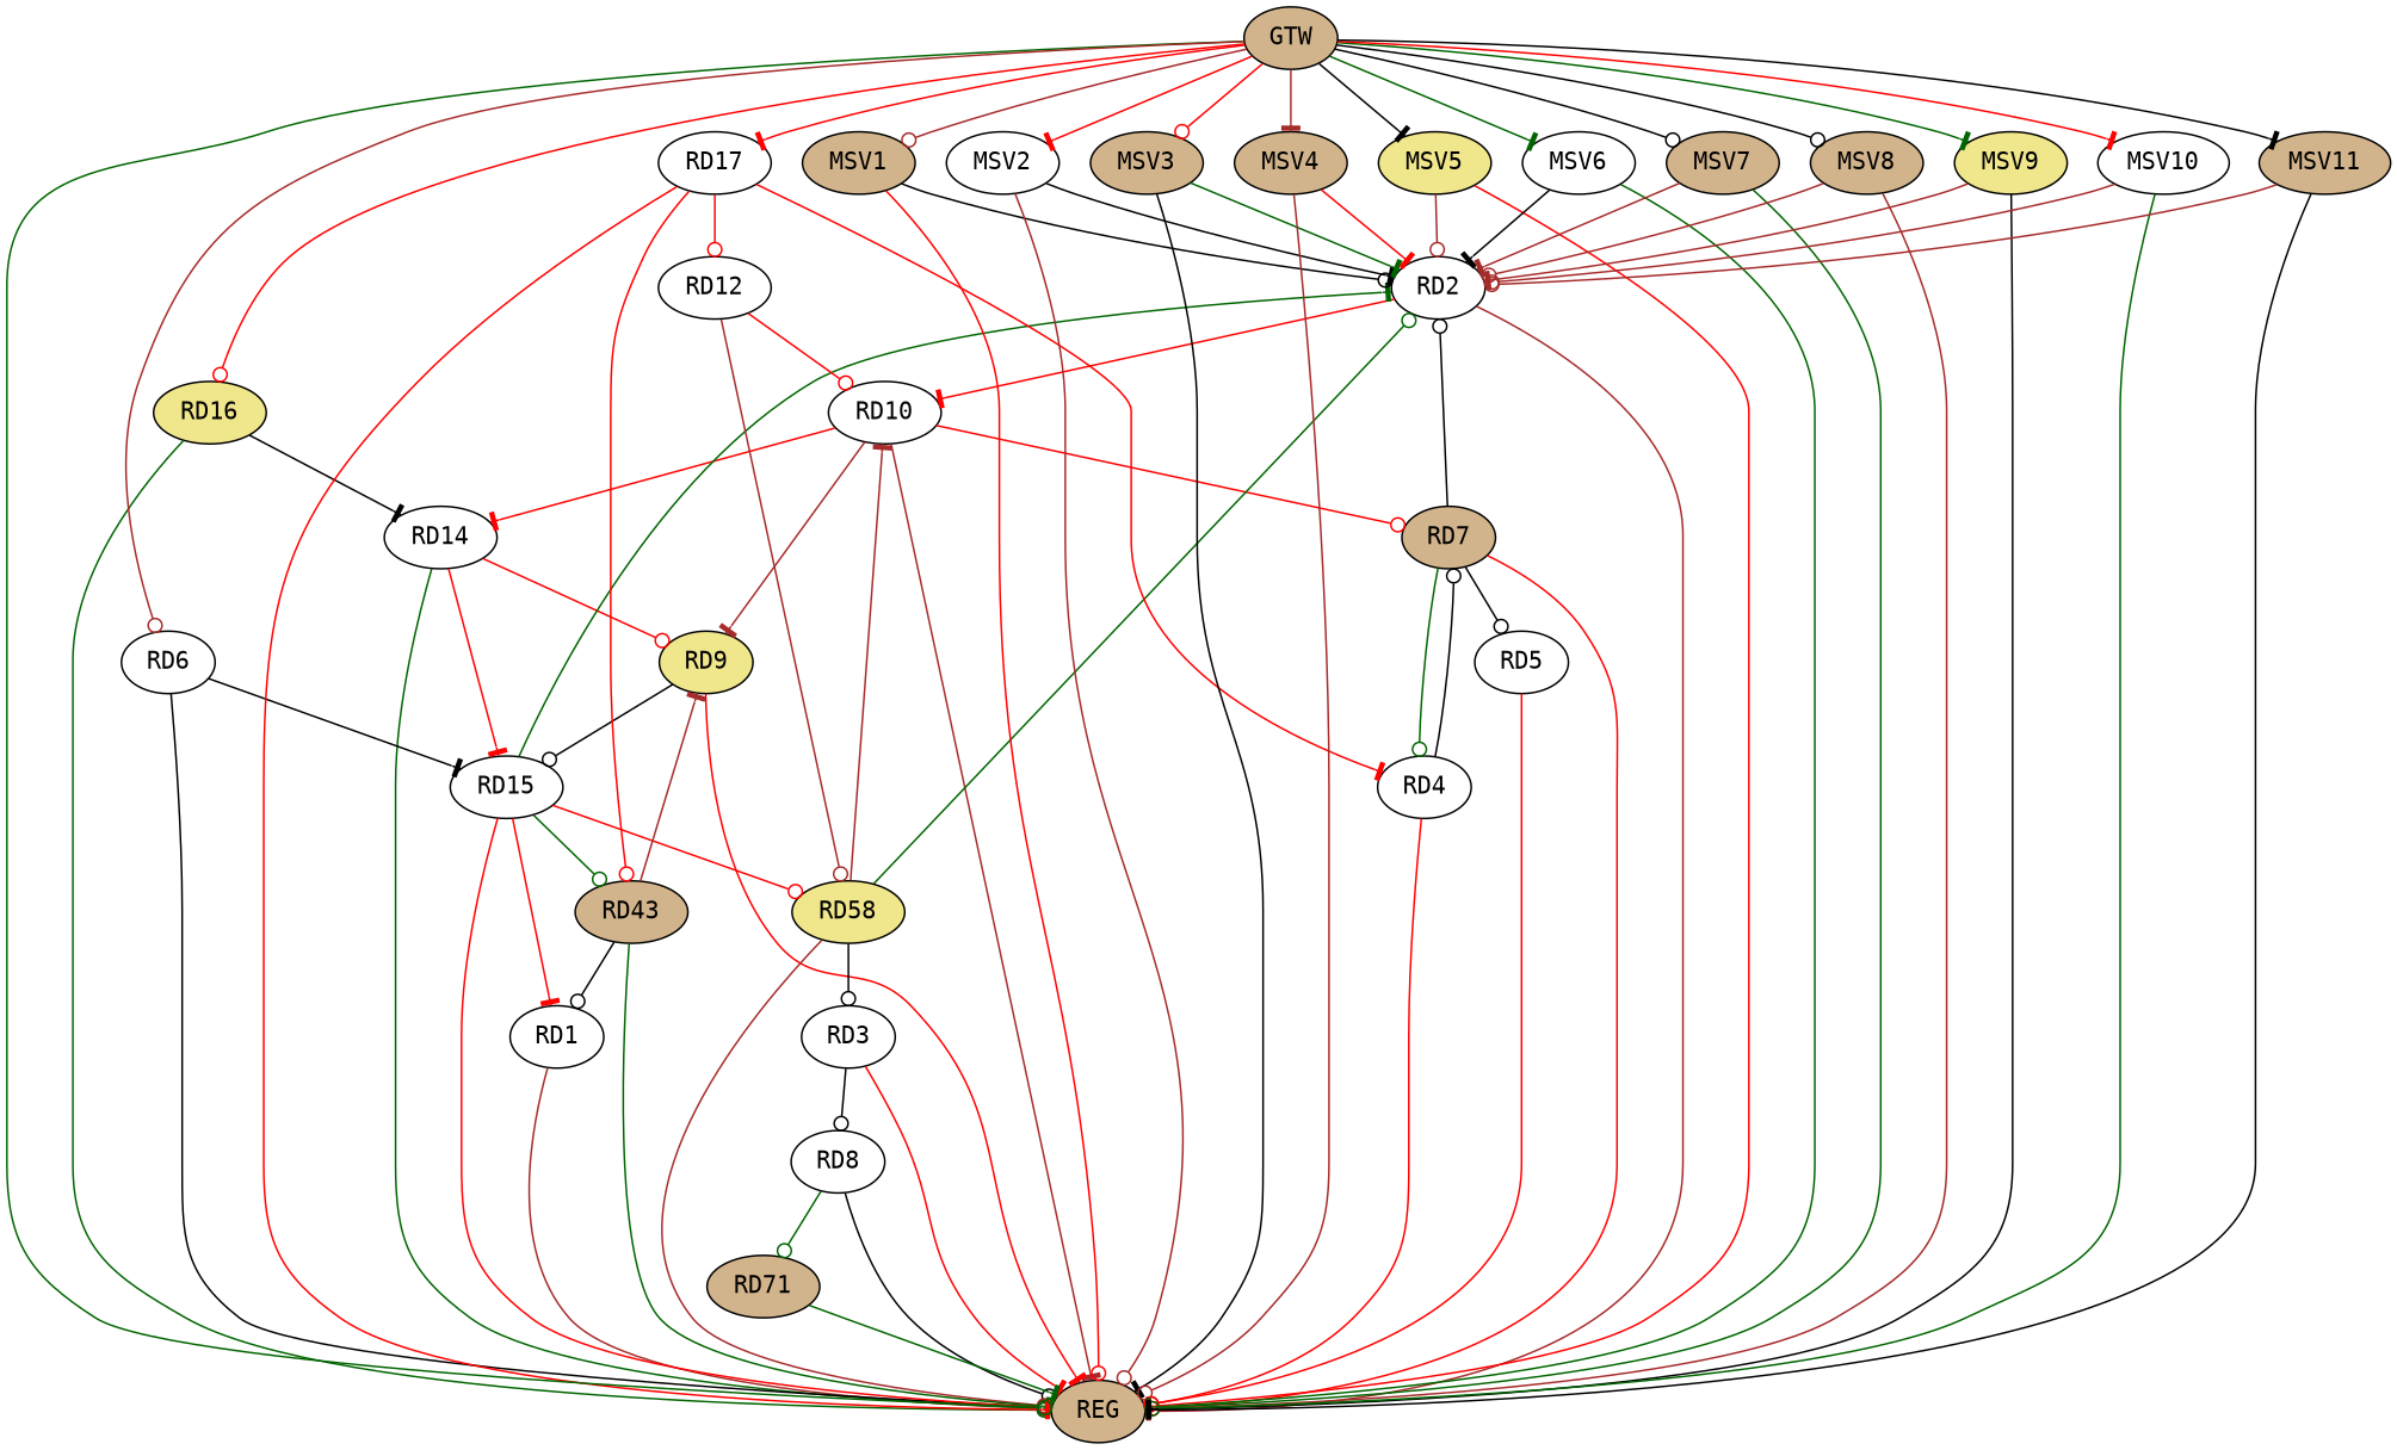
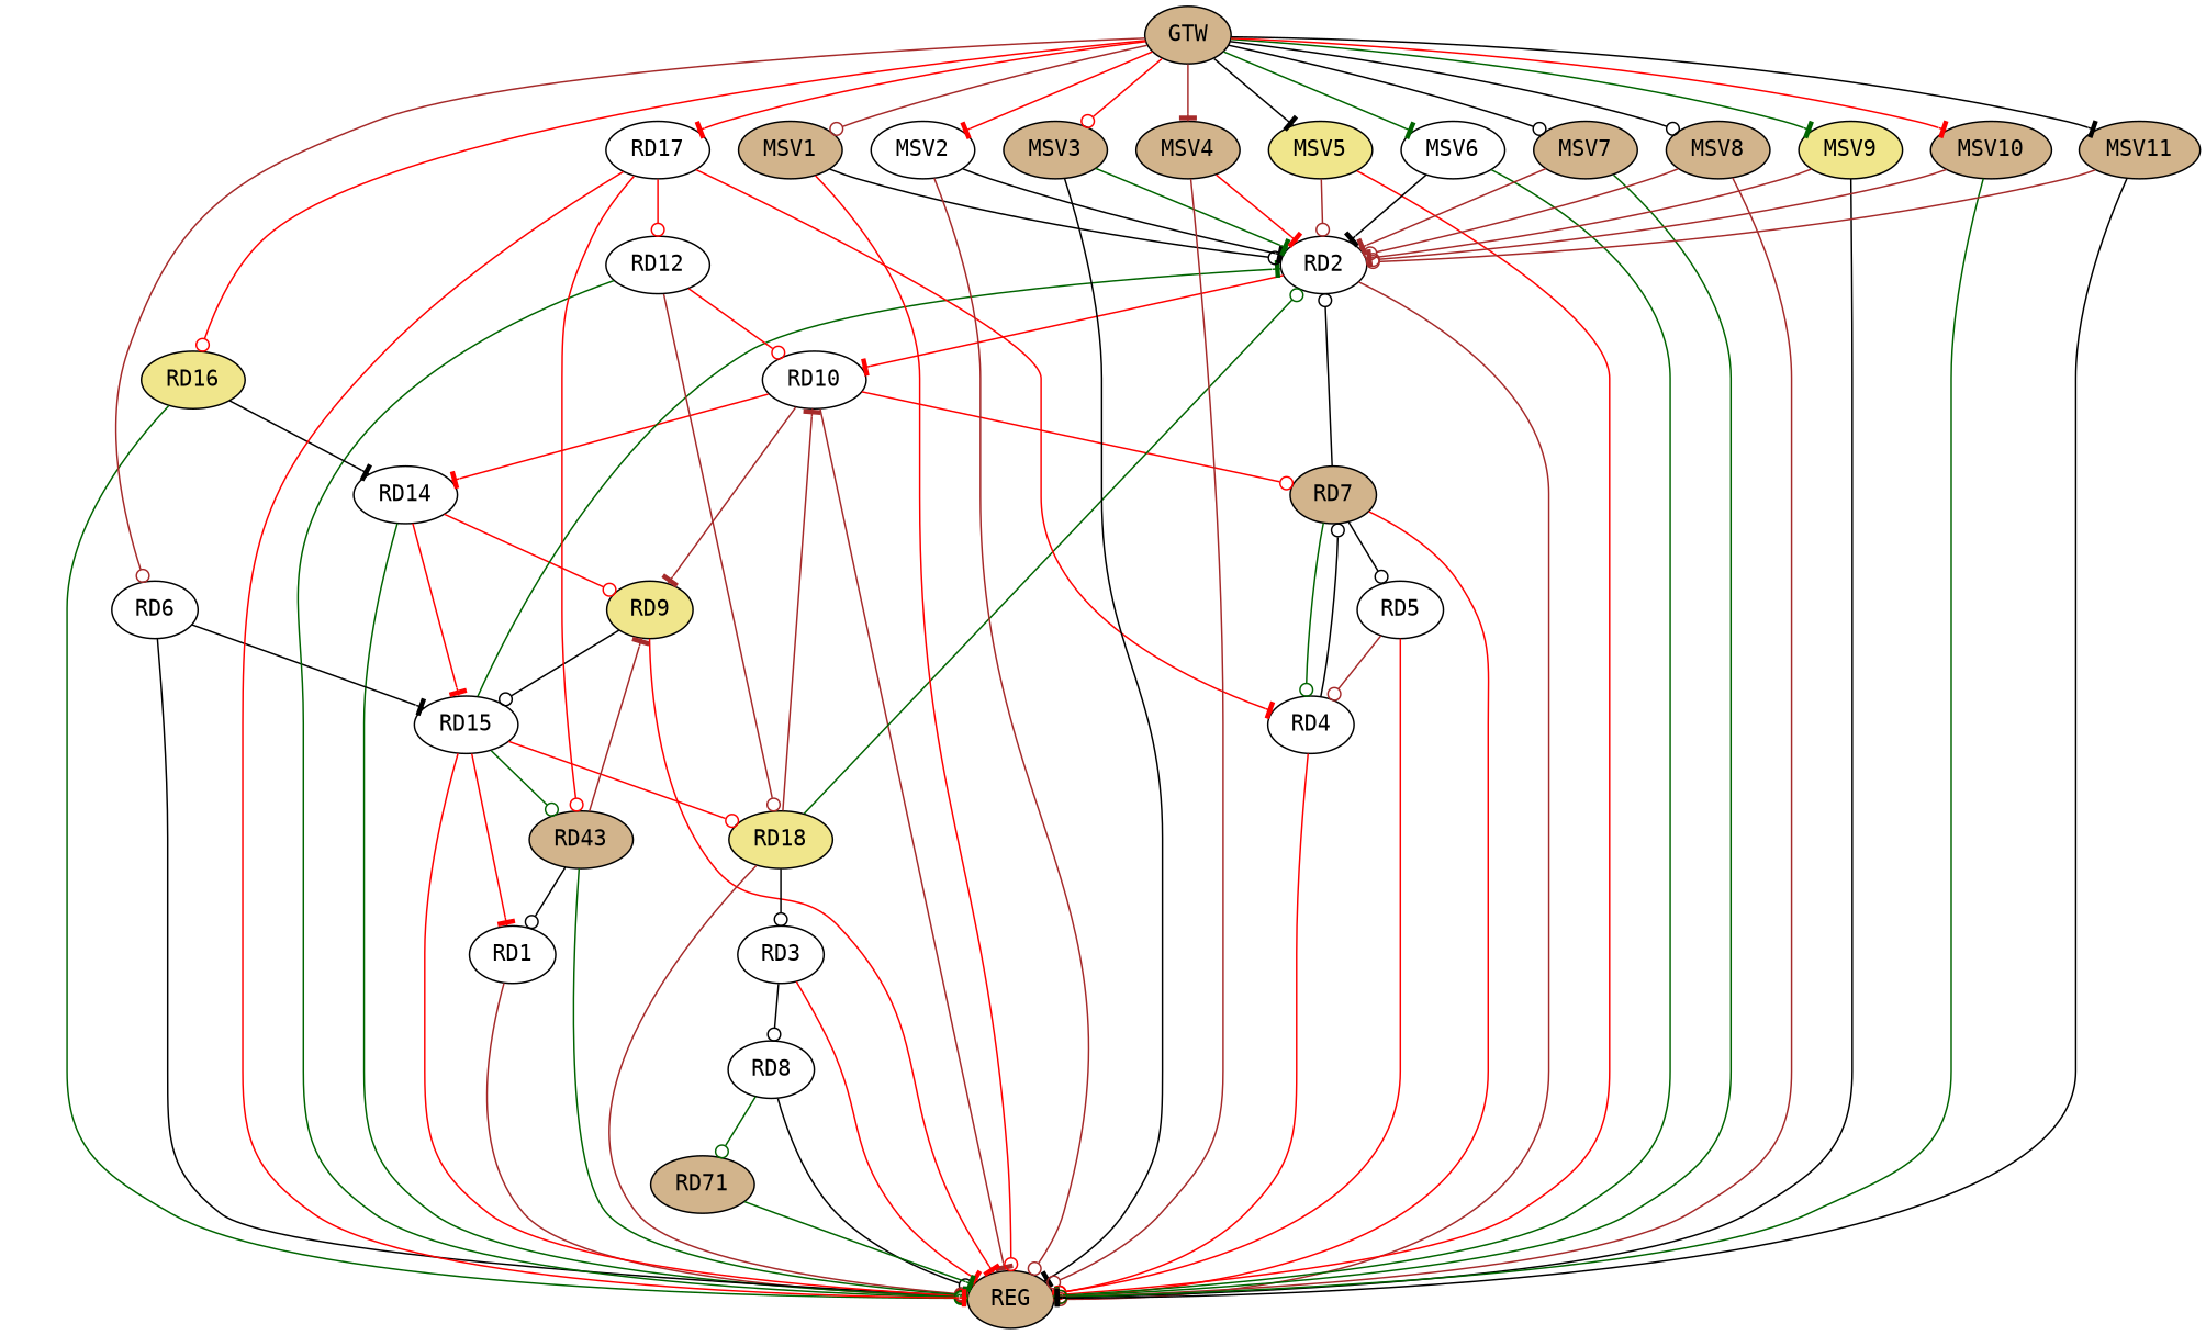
  strict digraph {
    fontname="DejaVu Sans Mono"
    node [fillcolor=white fontname="DejaVu Sans Mono" style=filled]
    edge [arrowhead=odot color=red fontname="DejaVu Sans Mono"]
    n1 [label=RD1]
    n2 [fillcolor=tan label=REG]
    n3 [label=RD2]
    n4 [label=RD10]
    n5 [fillcolor=tan label=RD7]
    n6 [fillcolor=khaki label=RD9]
    n7 [label=RD14]
    n8 [label=RD3]
    n9 [label=RD8]
    n10 [fillcolor=tan label=RD71]
    n11 [label=RD4]
    n12 [label=RD5]
    n13 [label=RD6]
    n14 [label=RD15]
-   n15 [fillcolor=khaki label=RD58]
+   n15 [fillcolor=khaki label=RD18]
    n16 [fillcolor=tan label=RD43]
    n17 [label=RD12]
    n18 [fillcolor=khaki label=RD16]
    n19 [label=RD17]
    n20 [fillcolor=tan label=GTW]
    n21 [fillcolor=tan label=MSV1]
    n22 [label=MSV2]
    n23 [fillcolor=tan label=MSV3]
    n24 [fillcolor=tan label=MSV4]
    n25 [fillcolor=khaki label=MSV5]
    n26 [label=MSV6]
    n27 [fillcolor=tan label=MSV7]
    n28 [fillcolor=tan label=MSV8]
    n29 [fillcolor=khaki label=MSV9]
-   n30 [label=MSV10]
+   n30 [fillcolor=tan label=MSV10]
    n31 [fillcolor=tan label=MSV11]
    n1 -> n2 [color=brown]
-   n3 -> n2 [arrowhead=tee color=brown]
+   n3 -> n2 [color=brown]
    n3 -> n4 [arrowhead=tee]
    n4 -> n2 [arrowhead=tee color=brown]
    n4 -> n5
    n4 -> n6 [arrowhead=tee color=brown]
    n4 -> n7 [arrowhead=tee]
    n5 -> n2
    n5 -> n3 [color=black]
    n5 -> n11 [color=darkgreen]
    n5 -> n12 [color=black]
    n6 -> n2 [arrowhead=tee]
    n6 -> n14 [color=black]
    n7 -> n2 [arrowhead=tee color=darkgreen]
    n7 -> n6
    n7 -> n14 [arrowhead=tee]
    n8 -> n2 [arrowhead=tee]
    n8 -> n9 [color=black]
    n9 -> n2 [color=black]
    n9 -> n10 [color=darkgreen]
    n10 -> n2 [arrowhead=tee color=darkgreen]
    n11 -> n2
    n11 -> n5 [color=black]
    n12 -> n2
+   n12 -> n11 [color=brown]
    n13 -> n2 [color=black]
    n13 -> n14 [arrowhead=tee color=black]
    n14 -> n1 [arrowhead=tee]
    n14 -> n2
    n14 -> n3 [arrowhead=tee color=darkgreen]
    n14 -> n15
    n14 -> n16 [color=darkgreen]
    n15 -> n2 [color=brown]
    n15 -> n3 [color=darkgreen]
    n15 -> n4 [arrowhead=tee color=brown]
    n15 -> n8 [color=black]
    n16 -> n1 [color=black]
    n16 -> n2 [arrowhead=tee color=darkgreen]
    n16 -> n6 [arrowhead=tee color=brown]
-   n20 -> n2 [color=darkgreen]
+   n17 -> n2 [color=darkgreen]
    n17 -> n4
    n17 -> n15 [color=brown]
    n18 -> n2 [color=darkgreen]
    n18 -> n7 [arrowhead=tee color=black]
    n19 -> n2 [arrowhead=tee]
    n19 -> n11 [arrowhead=tee]
    n19 -> n16
    n19 -> n17
    n20 -> n13 [color=brown]
    n20 -> n18
    n20 -> n19 [arrowhead=tee]
    n20 -> n21 [color=brown]
    n20 -> n22 [arrowhead=tee]
    n20 -> n23
    n20 -> n24 [arrowhead=tee color=brown]
    n20 -> n25 [arrowhead=tee color=black]
    n20 -> n26 [arrowhead=tee color=darkgreen]
    n20 -> n27 [color=black]
    n20 -> n28 [color=black]
    n20 -> n29 [arrowhead=tee color=darkgreen]
    n20 -> n30 [arrowhead=tee]
    n20 -> n31 [arrowhead=tee color=black]
    n21 -> n2
    n21 -> n3 [color=black]
    n22 -> n2 [color=brown]
    n22 -> n3 [arrowhead=tee color=black]
    n23 -> n2 [arrowhead=tee color=black]
    n23 -> n3 [arrowhead=tee color=darkgreen]
    n24 -> n2 [color=brown]
    n24 -> n3 [arrowhead=tee]
    n25 -> n2 [arrowhead=tee]
    n25 -> n3 [color=brown]
    n26 -> n2 [arrowhead=tee color=darkgreen]
    n26 -> n3 [arrowhead=tee color=black]
    n27 -> n2 [arrowhead=tee color=darkgreen]
    n27 -> n3 [arrowhead=tee color=brown]
    n28 -> n2 [arrowhead=tee color=brown]
    n28 -> n3 [color=brown]
    n29 -> n2 [arrowhead=tee color=black]
    n29 -> n3 [arrowhead=tee color=brown]
    n30 -> n2 [color=darkgreen]
    n30 -> n3 [color=brown]
    n31 -> n2 [arrowhead=tee color=black]
    n31 -> n3 [color=brown]
  }
